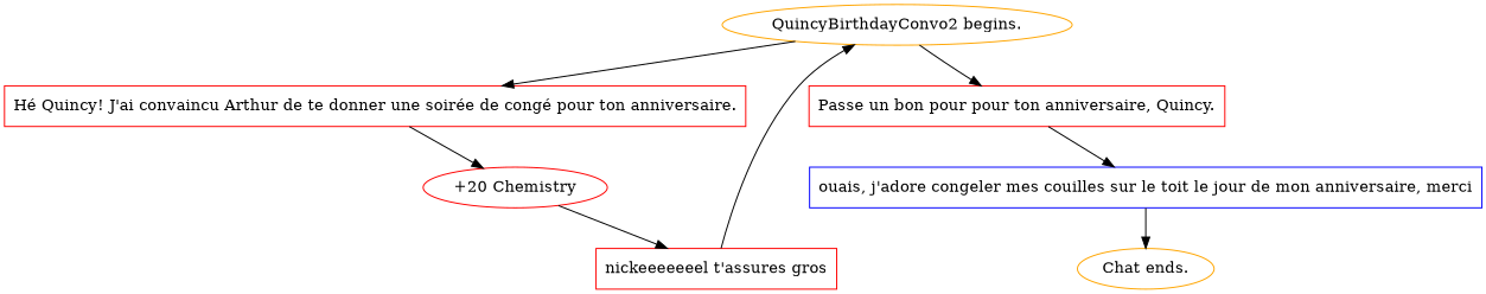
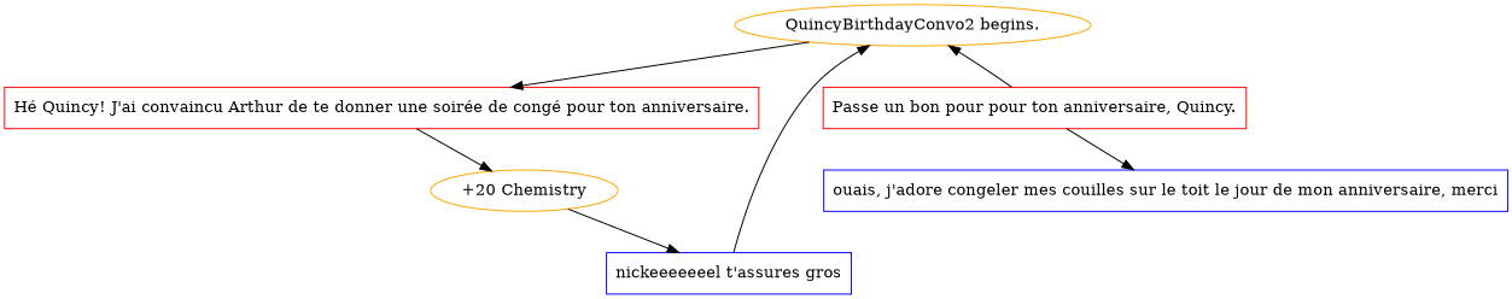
  digraph {
    node [color=orange shape=box]
    "QuincyBirthdayConvo2 begins." [shape=""]
    n2 [color=red label="Hé Quincy! J'ai convaincu Arthur de te donner une soirée de congé pour ton anniversaire."]
    n3 [color=red label="Passe un bon pour pour ton anniversaire, Quincy."]
-   n4 [color=red label="+20 Chemistry" shape=""]
+   n4 [label="+20 Chemistry" shape=""]
    n5 [color=blue label="ouais, j'adore congeler mes couilles sur le toit le jour de mon anniversaire, merci"]
-   n6 [color=red label="nickeeeeeeel t'assures gros"]
-   "Chat ends." [shape=""]
+   n6 [color=blue label="nickeeeeeeel t'assures gros"]
    "QuincyBirthdayConvo2 begins." -> n2
-   "QuincyBirthdayConvo2 begins." -> n3
+   n3 -> "QuincyBirthdayConvo2 begins."
    n2 -> n4
    n3 -> n5
    n4 -> n6
-   n5 -> "Chat ends."
    n6 -> "QuincyBirthdayConvo2 begins."
  }
